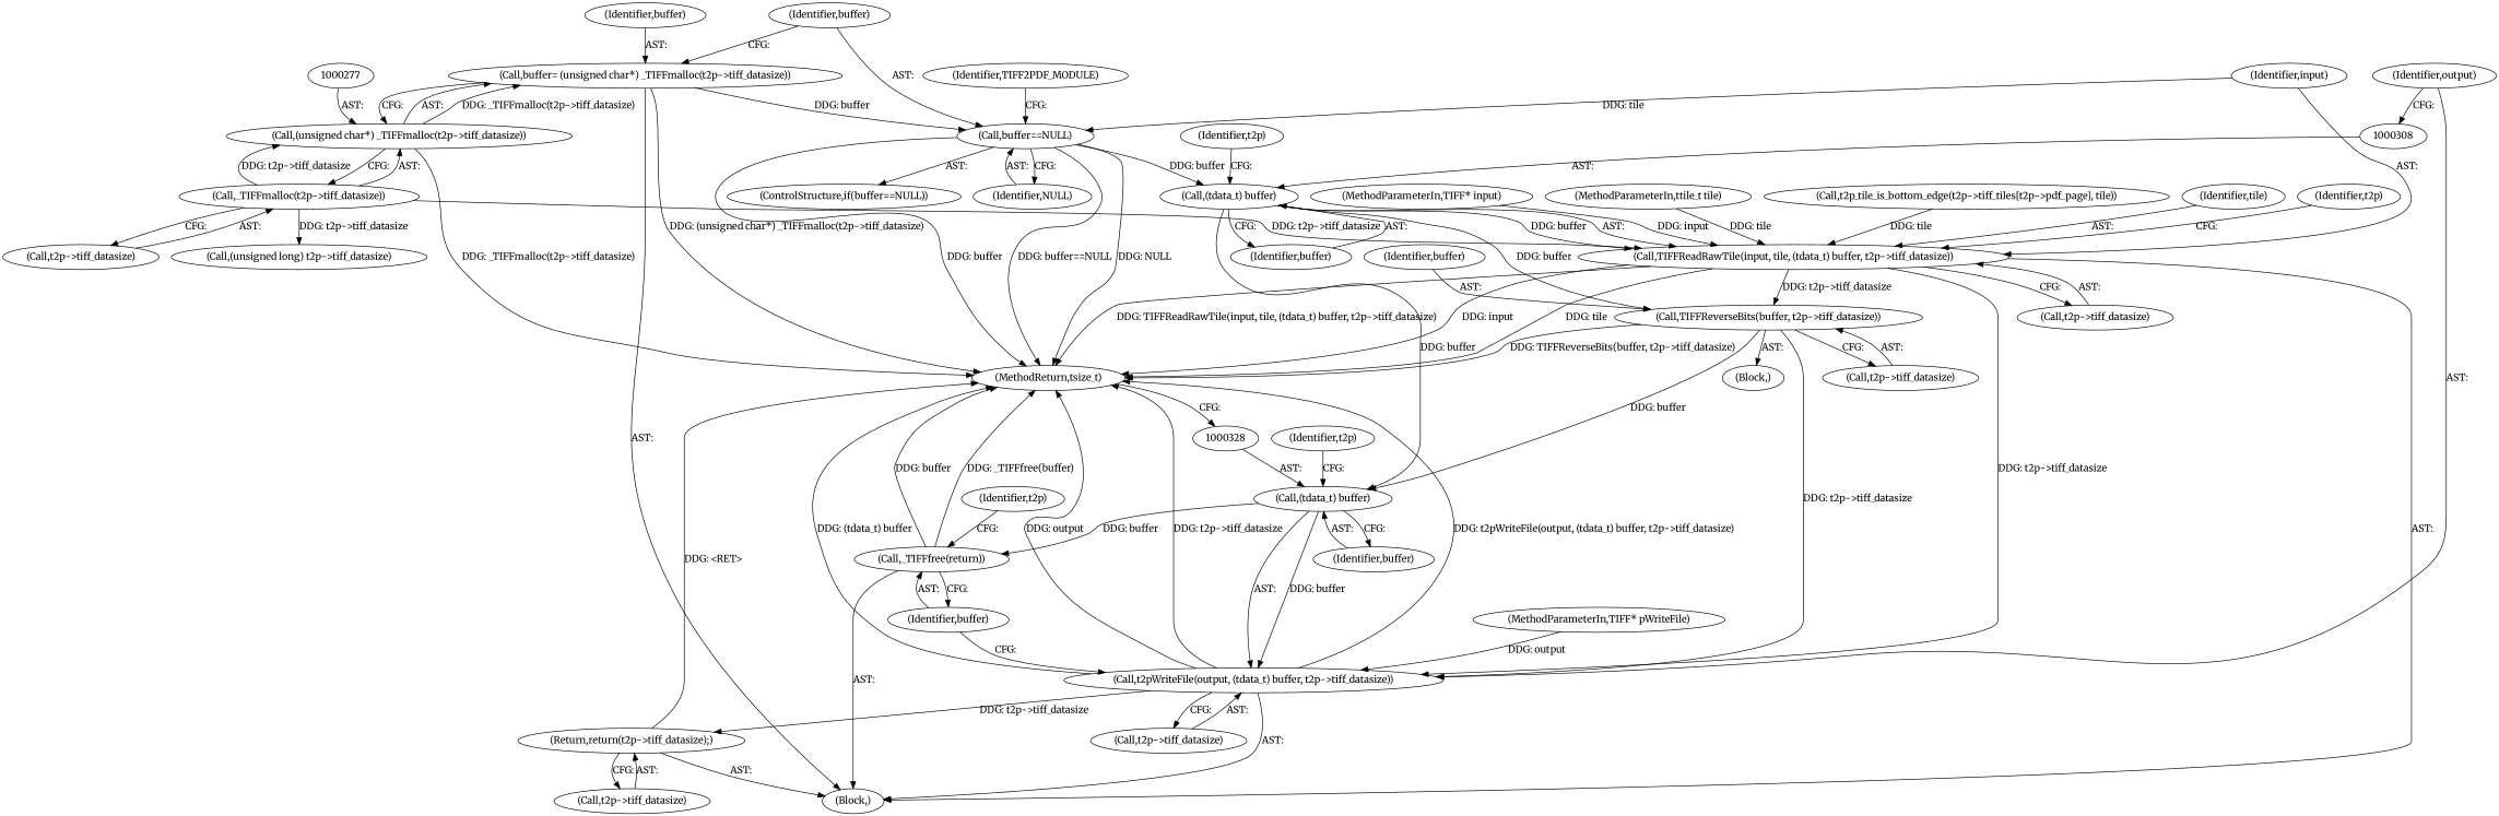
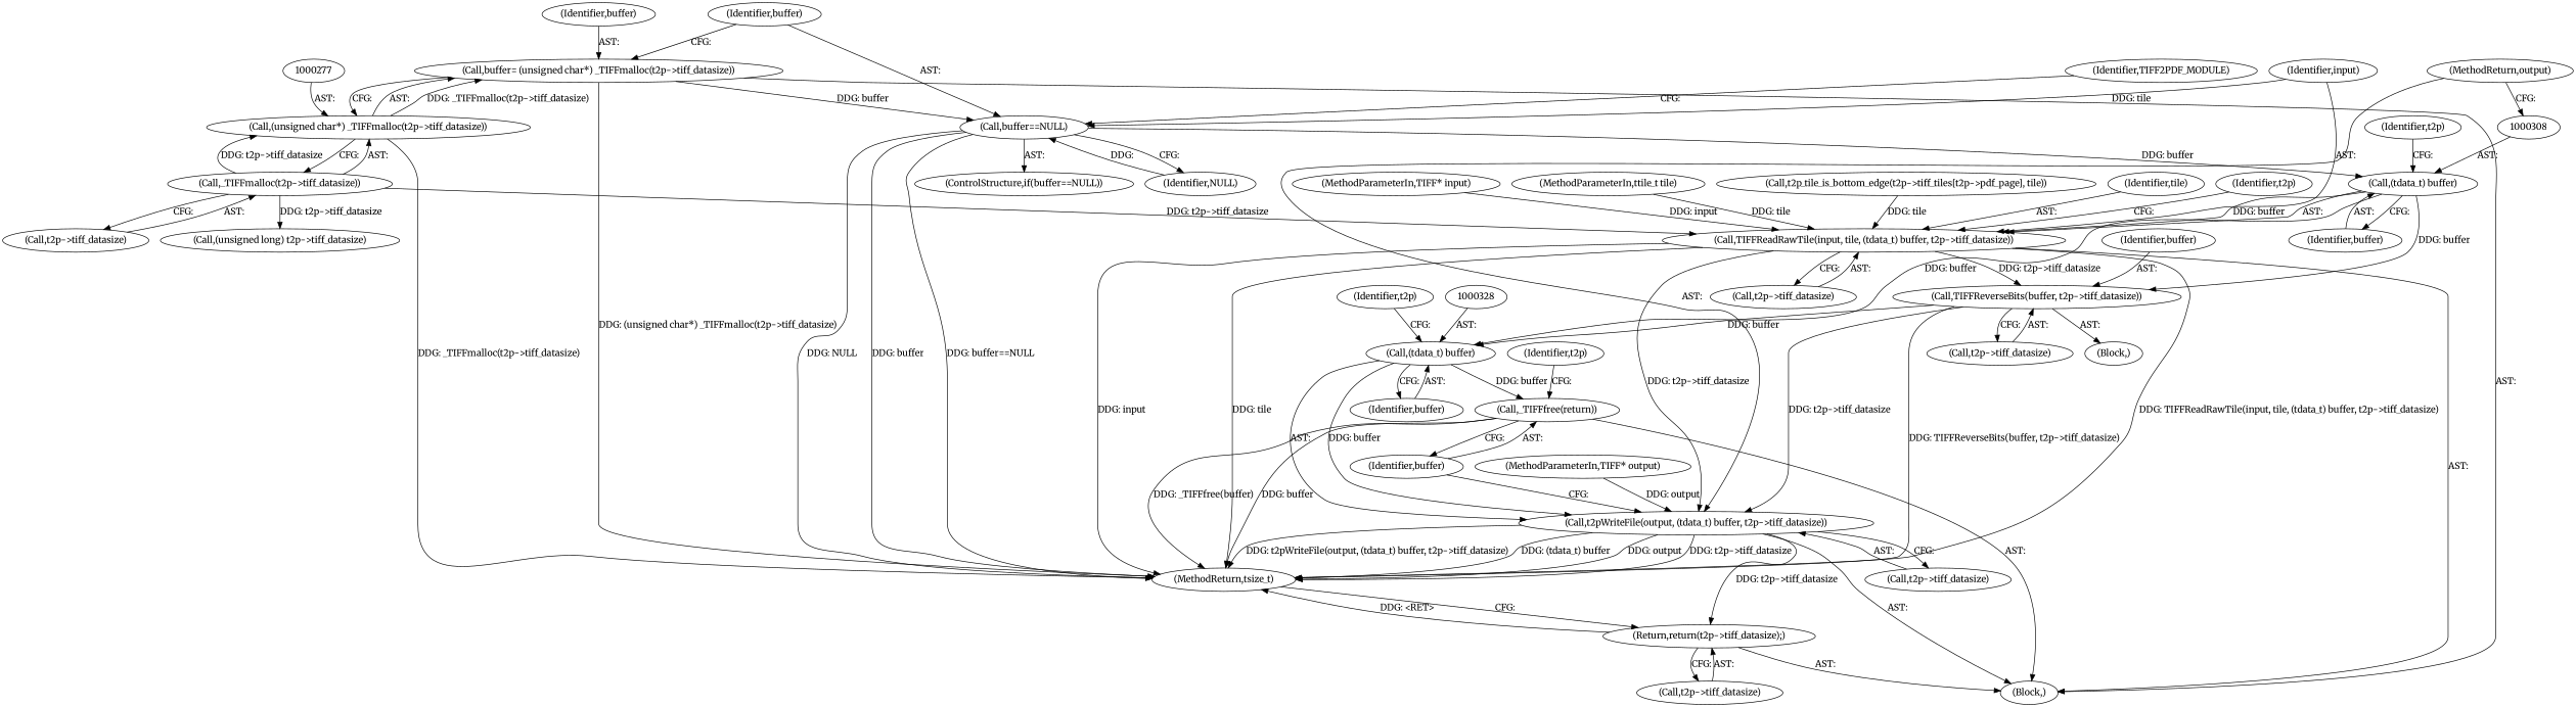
  digraph {
    fontname=Merriweather
    node [fontname=Merriweather]
    edge [fontname=Merriweather]
    n1 [label="(Call,buffer= (unsigned char*) _TIFFmalloc(t2p->tiff_datasize))"]
    n2 [label="(Call,(unsigned char*) _TIFFmalloc(t2p->tiff_datasize))"]
    n3 [label="(Call,buffer==NULL)"]
    n4 [label="(Block,)"]
    n5 [label="(MethodReturn,tsize_t)"]
    n6 [label="(Call,_TIFFmalloc(t2p->tiff_datasize))"]
    n7 [label="(Call,(tdata_t) buffer)"]
    n8 [label="(ControlStructure,if(buffer==NULL))"]
    n9 [label="(Identifier,NULL)"]
    n10 [label="(Return,return(t2p->tiff_datasize);)"]
    n11 [label="(Call,TIFFReadRawTile(input, tile, (tdata_t) buffer, t2p->tiff_datasize))"]
    n12 [label="(Call,t2p->tiff_datasize)"]
    n13 [label="(Call,(unsigned long) t2p->tiff_datasize)"]
    n14 [label="(Call,TIFFReverseBits(buffer, t2p->tiff_datasize))"]
    n15 [label="(Call,t2pWriteFile(output, (tdata_t) buffer, t2p->tiff_datasize))"]
    n16 [label="(Call,t2p->tiff_datasize)"]
    n17 [label="(Call,(tdata_t) buffer)"]
    n18 [label="(Identifier,buffer)"]
    n19 [label="(Call,t2p->tiff_datasize)"]
    n20 [label="(Block,)"]
    n21 [label="(Call,_TIFFfree(return))"]
    n22 [label="(Identifier,buffer)"]
    n23 [label="(Call,t2p->tiff_datasize)"]
    n24 [label="(Identifier,buffer)"]
    n25 [label="(Call,t2p->tiff_datasize)"]
-   n26 [label="(Identifier,output)"]
+   n26 [label="(MethodReturn,output)"]
    1000308
    n28 [label="(Identifier,t2p)"]
    n29 [label="(Identifier,buffer)"]
    n30 [label="(Identifier,buffer)"]
    n31 [label="(Identifier,input)"]
    n32 [label="(MethodParameterIn,TIFF* input)"]
-   n33 [label="(MethodParameterIn,TIFF* pWriteFile)"]
+   n33 [label="(MethodParameterIn,TIFF* output)"]
    n34 [label="(MethodParameterIn,ttile_t tile)"]
    n35 [label="(Identifier,t2p)"]
    n36 [label="(Identifier,buffer)"]
    n37 [label="(Call,t2p_tile_is_bottom_edge(t2p->tiff_tiles[t2p->pdf_page], tile))"]
    n38 [label="(Identifier,t2p)"]
    n39 [label="(Identifier,TIFF2PDF_MODULE)"]
    n40 [label="(Identifier,tile)"]
    n41 [label="(Identifier,t2p)"]
    1000277
    1000328
    n1 -> n2 [label="CFG: "]
    n1 -> n3 [label="DDG: buffer"]
    n1 -> n4 [label="AST: "]
    n1 -> n5 [label="DDG: (unsigned char*) _TIFFmalloc(t2p->tiff_datasize)"]
    n2 -> n1 [label="AST: "]
    n2 -> n1 [label="DDG: _TIFFmalloc(t2p->tiff_datasize)"]
    n2 -> n5 [label="DDG: _TIFFmalloc(t2p->tiff_datasize)"]
    n2 -> n6 [label="CFG: "]
    n3 -> n5 [label="DDG: NULL"]
    n3 -> n5 [label="DDG: buffer"]
    n3 -> n5 [label="DDG: buffer==NULL"]
    n3 -> n7 [label="DDG: buffer"]
    n3 -> n8 [label="AST: "]
    n3 -> n9 [label="CFG: "]
-   n5 -> 1000328 [label="CFG: "]
+   n5 -> n10 [label="CFG: "]
    n6 -> n2 [label="AST: "]
    n6 -> n2 [label="DDG: t2p->tiff_datasize"]
    n6 -> n11 [label="DDG: t2p->tiff_datasize"]
    n6 -> n12 [label="CFG: "]
    n6 -> n13 [label="DDG: t2p->tiff_datasize"]
    n7 -> n11 [label="AST: "]
    n7 -> n11 [label="DDG: buffer"]
    n7 -> n14 [label="DDG: buffer"]
    n7 -> n17 [label="DDG: buffer"]
    n7 -> n18 [label="CFG: "]
-   n9 -> n3 [label="AST: "]
+   n9 -> n3 [label="DDG: "]
    n10 -> n4 [label="AST: "]
    n10 -> n5 [label="DDG: <RET>"]
    n10 -> n25 [label="CFG: "]
    n11 -> n4 [label="AST: "]
    n11 -> n5 [label="DDG: TIFFReadRawTile(input, tile, (tdata_t) buffer, t2p->tiff_datasize)"]
    n11 -> n5 [label="DDG: input"]
    n11 -> n5 [label="DDG: tile"]
    n11 -> n14 [label="DDG: t2p->tiff_datasize"]
    n11 -> n15 [label="DDG: t2p->tiff_datasize"]
    n11 -> n16 [label="CFG: "]
    n12 -> n6 [label="AST: "]
    n14 -> n5 [label="DDG: TIFFReverseBits(buffer, t2p->tiff_datasize)"]
    n14 -> n15 [label="DDG: t2p->tiff_datasize"]
    n14 -> n17 [label="DDG: buffer"]
    n14 -> n19 [label="CFG: "]
    n14 -> n20 [label="AST: "]
    n15 -> n4 [label="AST: "]
    n15 -> n5 [label="DDG: output"]
    n15 -> n5 [label="DDG: t2p->tiff_datasize"]
    n15 -> n5 [label="DDG: t2pWriteFile(output, (tdata_t) buffer, t2p->tiff_datasize)"]
    n15 -> n5 [label="DDG: (tdata_t) buffer"]
    n15 -> n10 [label="DDG: t2p->tiff_datasize"]
    n15 -> n23 [label="CFG: "]
    n16 -> n11 [label="AST: "]
    n17 -> n15 [label="AST: "]
    n17 -> n15 [label="DDG: buffer"]
    n17 -> n21 [label="DDG: buffer"]
    n17 -> n22 [label="CFG: "]
    n18 -> n7 [label="AST: "]
    n19 -> n14 [label="AST: "]
    n21 -> n4 [label="AST: "]
    n21 -> n5 [label="DDG: buffer"]
    n21 -> n5 [label="DDG: _TIFFfree(buffer)"]
    n21 -> n24 [label="CFG: "]
    n22 -> n17 [label="AST: "]
    n23 -> n15 [label="AST: "]
    n24 -> n15 [label="CFG: "]
    n24 -> n21 [label="AST: "]
    n25 -> n10 [label="AST: "]
    n26 -> n15 [label="AST: "]
    n26 -> 1000308 [label="CFG: "]
    1000308 -> n7 [label="AST: "]
    n28 -> n17 [label="CFG: "]
    n29 -> n14 [label="AST: "]
    n30 -> n1 [label="AST: "]
    n31 -> n3 [label="DDG: tile"]
    n31 -> n11 [label="AST: "]
    n32 -> n11 [label="DDG: input"]
    n33 -> n15 [label="DDG: output"]
    n34 -> n11 [label="DDG: tile"]
    n35 -> n7 [label="CFG: "]
    n36 -> n1 [label="CFG: "]
    n36 -> n3 [label="AST: "]
    n37 -> n11 [label="DDG: tile"]
    n38 -> n21 [label="CFG: "]
    n39 -> n3 [label="CFG: "]
    n40 -> n11 [label="AST: "]
    n41 -> n11 [label="CFG: "]
    1000277 -> n2 [label="AST: "]
    1000328 -> n17 [label="AST: "]
  }
